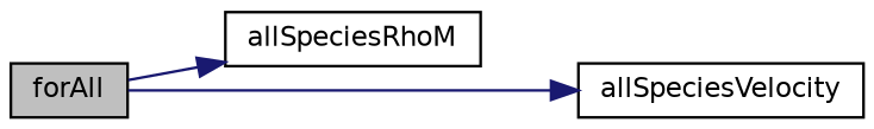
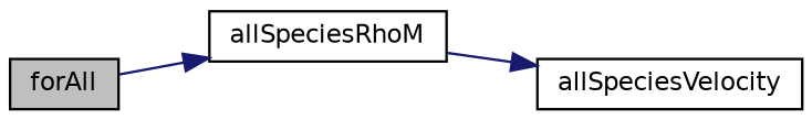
  digraph {
    rankdir=LR
    node [color=black fontname=Helvetica fontsize=10 shape=record]
    edge [color=midnightblue fontname=Helvetica fontsize=10 labelfontname=Helvetica labelfontsize=10 style=solid]
    n1 [fillcolor=grey75 fontcolor=black height=0.2 label=forAll style=filled width=0.4]
    n2 [height=0.2 label=allSpeciesRhoM width=0.4]
    n3 [height=0.2 label=allSpeciesVelocity width=0.4]
    n1 -> n2
-   n1 -> n3
+   n2 -> n3
  }
